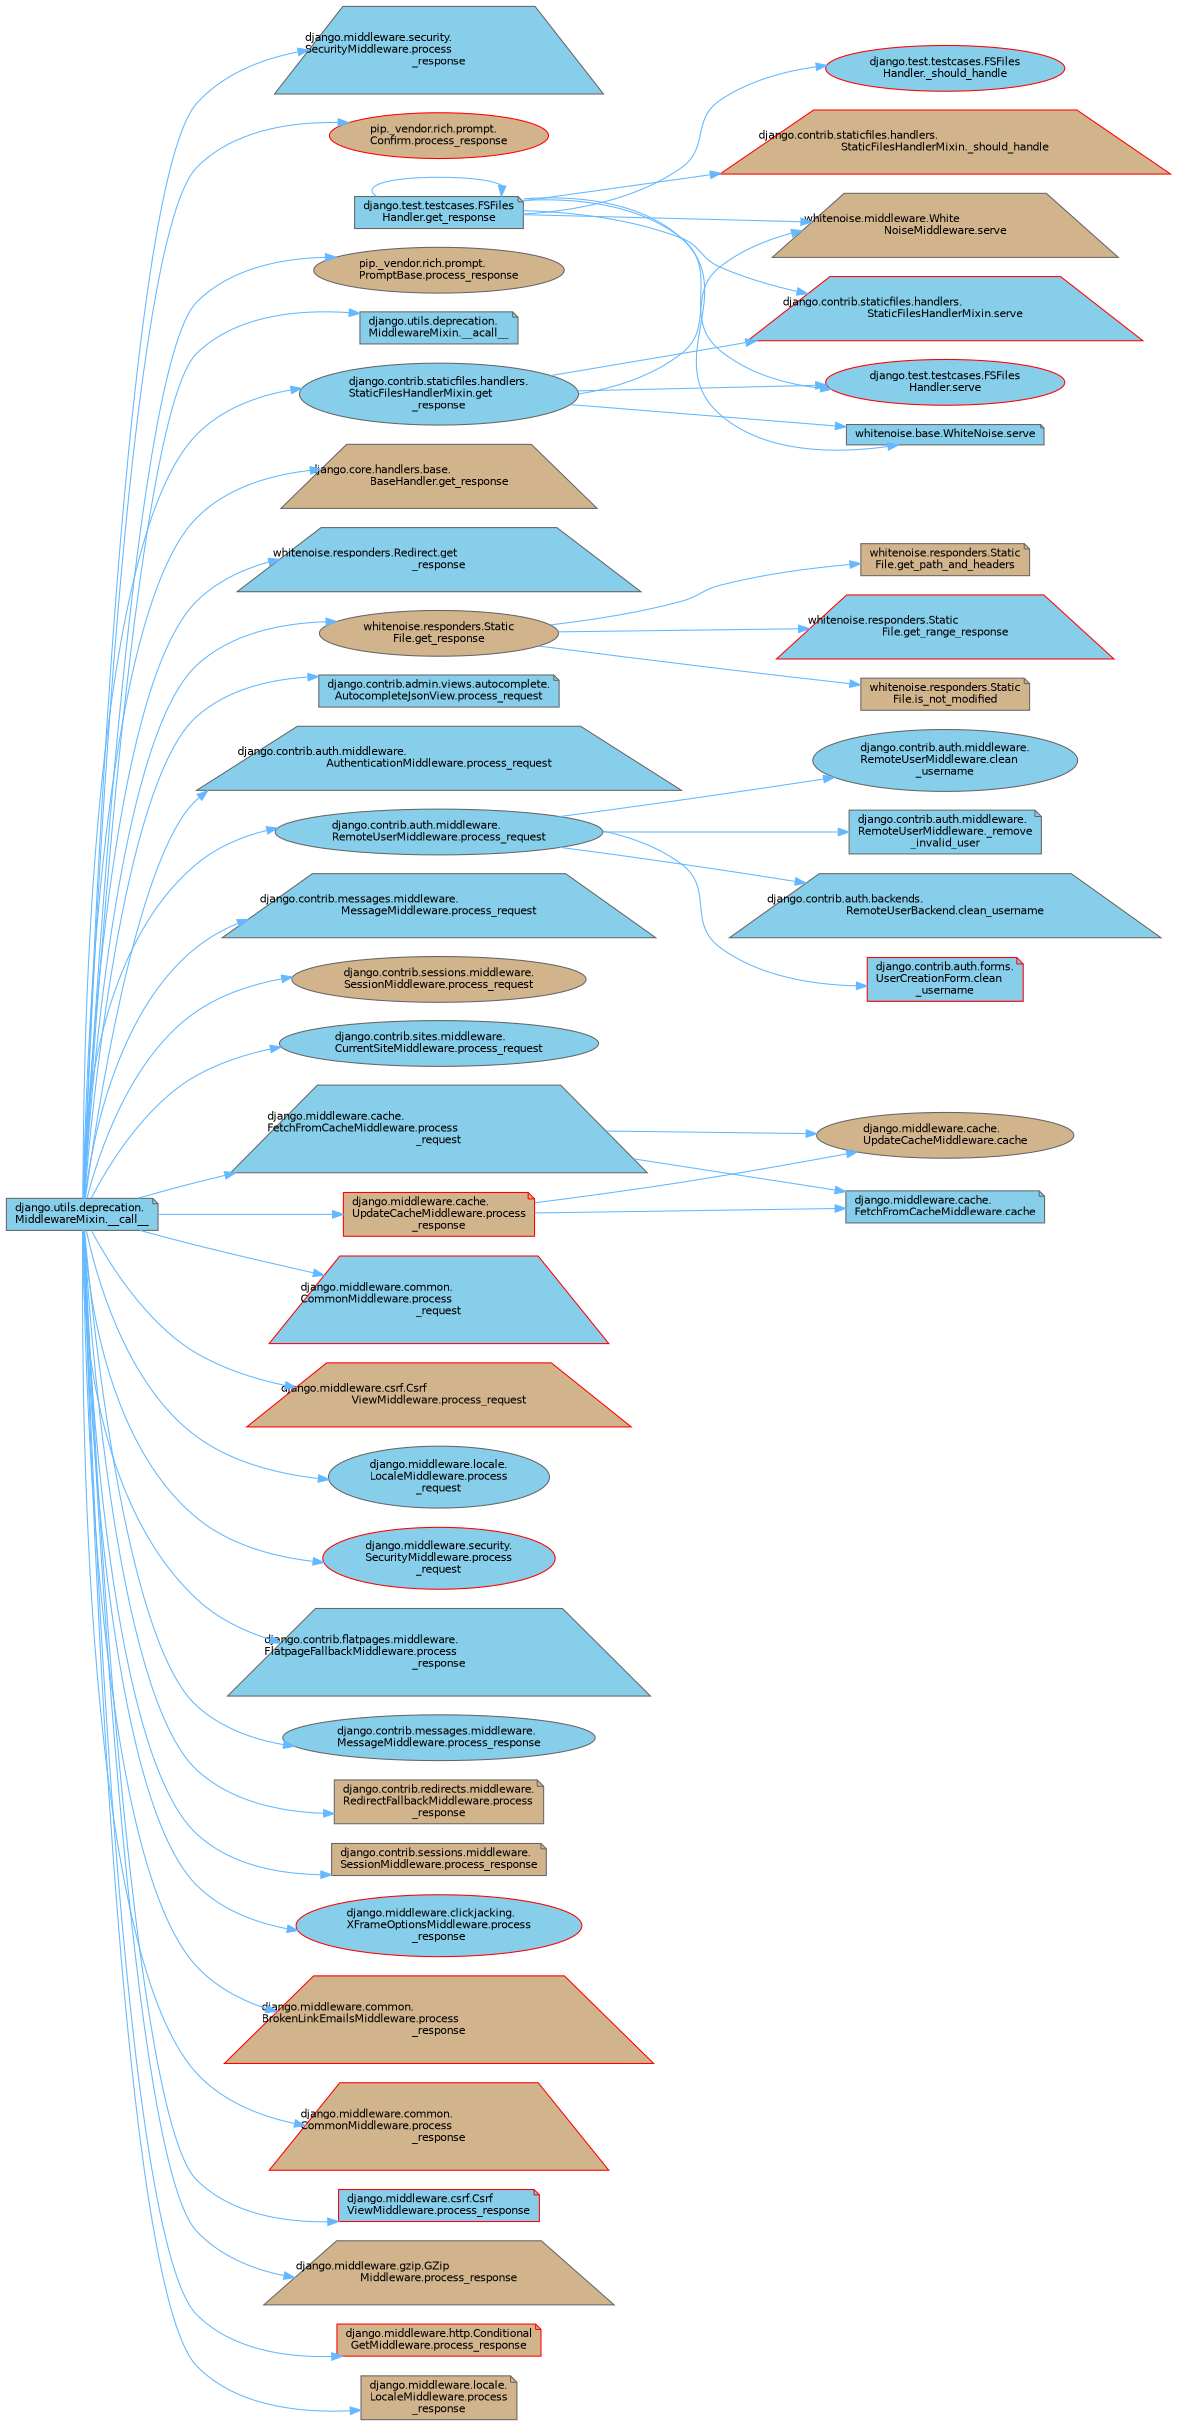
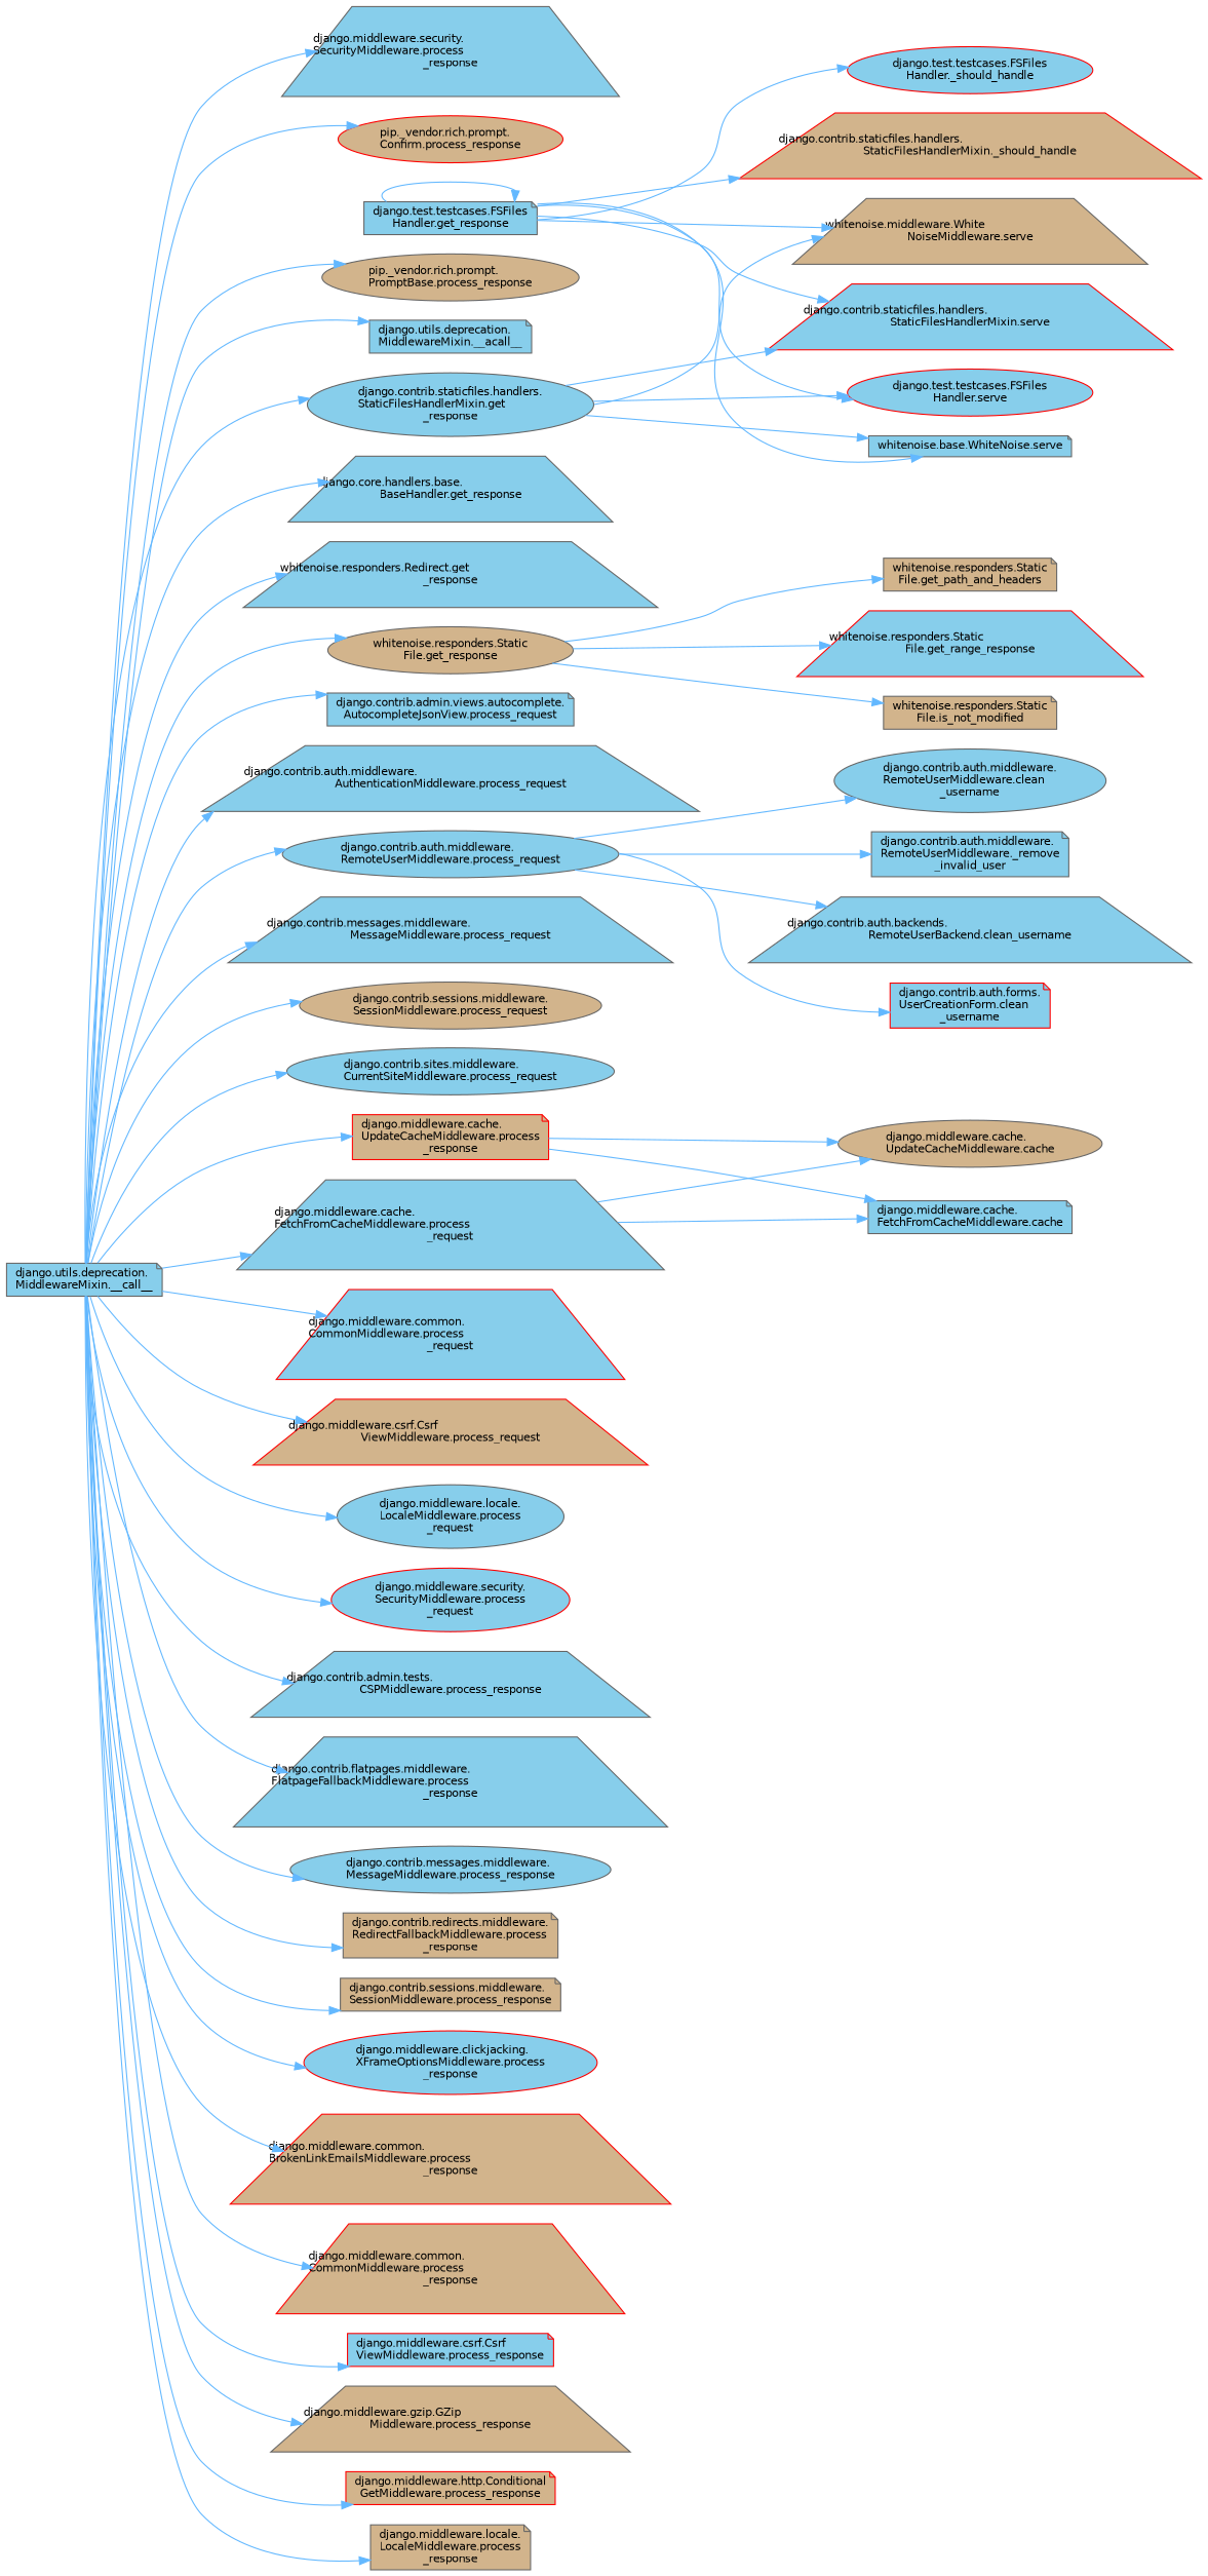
  digraph {
    rankdir=LR
    node [color=grey40 fillcolor=skyblue fontname=Helvetica fontsize=10 shape=trapezium style=filled]
    edge [color=steelblue1 fontname=Helvetica fontsize=10 labelfontname=Helvetica labelfontsize=10 style=solid]
    n1 [color=gray40 fontcolor=black height=0.2 label="django.utils.deprecation.\lMiddlewareMixin.__call__" shape=note width=0.4]
    n2 [height=0.2 label="django.utils.deprecation.\lMiddlewareMixin.__acall__" shape=note width=0.4]
    n3 [height=0.2 label="django.contrib.staticfiles.handlers.\lStaticFilesHandlerMixin.get\l_response" shape=ellipse width=0.4]
-   n4 [fillcolor=tan height=0.2 label="django.core.handlers.base.\lBaseHandler.get_response" width=0.4]
+   n4 [height=0.2 label="django.core.handlers.base.\lBaseHandler.get_response" width=0.4]
    n5 [height=0.2 label="whitenoise.responders.Redirect.get\l_response" width=0.4]
    n6 [fillcolor=tan height=0.2 label="whitenoise.responders.Static\lFile.get_response" shape=ellipse width=0.4]
    n7 [height=0.2 label="django.contrib.admin.views.autocomplete.\lAutocompleteJsonView.process_request" shape=note width=0.4]
    n8 [height=0.2 label="django.contrib.auth.middleware.\lAuthenticationMiddleware.process_request" width=0.4]
    n9 [height=0.2 label="django.contrib.auth.middleware.\lRemoteUserMiddleware.process_request" shape=ellipse width=0.4]
    n10 [height=0.2 label="django.contrib.messages.middleware.\lMessageMiddleware.process_request" width=0.4]
    n11 [fillcolor=tan height=0.2 label="django.contrib.sessions.middleware.\lSessionMiddleware.process_request" shape=ellipse width=0.4]
    n12 [height=0.2 label="django.contrib.sites.middleware.\lCurrentSiteMiddleware.process_request" shape=ellipse width=0.4]
    n13 [height=0.2 label="django.middleware.cache.\lFetchFromCacheMiddleware.process\l_request" width=0.4]
    n14 [color=red height=0.2 label="django.middleware.common.\lCommonMiddleware.process\l_request" width=0.4]
    n15 [color=red fillcolor=tan height=0.2 label="django.middleware.csrf.Csrf\lViewMiddleware.process_request" width=0.4]
    n16 [height=0.2 label="django.middleware.locale.\lLocaleMiddleware.process\l_request" shape=ellipse width=0.4]
    n17 [color=red height=0.2 label="django.middleware.security.\lSecurityMiddleware.process\l_request" shape=ellipse width=0.4]
+   n18 [height=0.2 label="django.contrib.admin.tests.\lCSPMiddleware.process_response" width=0.4]
    n19 [height=0.2 label="django.contrib.flatpages.middleware.\lFlatpageFallbackMiddleware.process\l_response" width=0.4]
    n20 [height=0.2 label="django.contrib.messages.middleware.\lMessageMiddleware.process_response" shape=ellipse width=0.4]
    n21 [fillcolor=tan height=0.2 label="django.contrib.redirects.middleware.\lRedirectFallbackMiddleware.process\l_response" shape=note width=0.4]
    n22 [fillcolor=tan height=0.2 label="django.contrib.sessions.middleware.\lSessionMiddleware.process_response" shape=note width=0.4]
    n23 [color=red fillcolor=tan height=0.2 label="django.middleware.cache.\lUpdateCacheMiddleware.process\l_response" shape=note width=0.4]
    n24 [color=red height=0.2 label="django.middleware.clickjacking.\lXFrameOptionsMiddleware.process\l_response" shape=ellipse width=0.4]
    n25 [color=red fillcolor=tan height=0.2 label="django.middleware.common.\lBrokenLinkEmailsMiddleware.process\l_response" width=0.4]
    n26 [color=red fillcolor=tan height=0.2 label="django.middleware.common.\lCommonMiddleware.process\l_response" width=0.4]
    n27 [color=red height=0.2 label="django.middleware.csrf.Csrf\lViewMiddleware.process_response" shape=note width=0.4]
    n28 [fillcolor=tan height=0.2 label="django.middleware.gzip.GZip\lMiddleware.process_response" width=0.4]
    n29 [color=red fillcolor=tan height=0.2 label="django.middleware.http.Conditional\lGetMiddleware.process_response" shape=note width=0.4]
    n30 [fillcolor=tan height=0.2 label="django.middleware.locale.\lLocaleMiddleware.process\l_response" shape=note width=0.4]
    n31 [height=0.2 label="django.middleware.security.\lSecurityMiddleware.process\l_response" width=0.4]
    n32 [color=red fillcolor=tan height=0.2 label="pip._vendor.rich.prompt.\lConfirm.process_response" shape=ellipse width=0.4]
    n33 [fillcolor=tan height=0.2 label="pip._vendor.rich.prompt.\lPromptBase.process_response" shape=ellipse width=0.4]
    n34 [color=red height=0.2 label="django.contrib.staticfiles.handlers.\lStaticFilesHandlerMixin.serve" width=0.4]
    n35 [color=red height=0.2 label="django.test.testcases.FSFiles\lHandler.serve" shape=ellipse width=0.4]
    n36 [height=0.2 label="whitenoise.base.WhiteNoise.serve" shape=note width=0.4]
    n37 [fillcolor=tan height=0.2 label="whitenoise.middleware.White\lNoiseMiddleware.serve" width=0.4]
    n38 [height=0.2 label="django.test.testcases.FSFiles\lHandler.get_response" shape=note width=0.4]
    n39 [color=red fillcolor=tan height=0.2 label="django.contrib.staticfiles.handlers.\lStaticFilesHandlerMixin._should_handle" width=0.4]
    n40 [color=red height=0.2 label="django.test.testcases.FSFiles\lHandler._should_handle" shape=ellipse width=0.4]
    n41 [fillcolor=tan height=0.2 label="whitenoise.responders.Static\lFile.get_path_and_headers" shape=note width=0.4]
    n42 [color=red height=0.2 label="whitenoise.responders.Static\lFile.get_range_response" width=0.4]
    n43 [fillcolor=tan height=0.2 label="whitenoise.responders.Static\lFile.is_not_modified" shape=note width=0.4]
    n44 [height=0.2 label="django.contrib.auth.middleware.\lRemoteUserMiddleware._remove\l_invalid_user" shape=note width=0.4]
    n45 [height=0.2 label="django.contrib.auth.backends.\lRemoteUserBackend.clean_username" width=0.4]
    n46 [color=red height=0.2 label="django.contrib.auth.forms.\lUserCreationForm.clean\l_username" shape=note width=0.4]
    n47 [height=0.2 label="django.contrib.auth.middleware.\lRemoteUserMiddleware.clean\l_username" shape=ellipse width=0.4]
    n48 [height=0.2 label="django.middleware.cache.\lFetchFromCacheMiddleware.cache" shape=note width=0.4]
    n49 [fillcolor=tan height=0.2 label="django.middleware.cache.\lUpdateCacheMiddleware.cache" shape=ellipse width=0.4]
    n1 -> n2
    n1 -> n3
    n1 -> n4
    n1 -> n5
    n1 -> n6
    n1 -> n7
    n1 -> n8
    n1 -> n9
    n1 -> n10
    n1 -> n11
    n1 -> n12
    n1 -> n13
    n1 -> n14
    n1 -> n15
    n1 -> n16
    n1 -> n17
+   n1 -> n18
    n1 -> n19
    n1 -> n20
    n1 -> n21
    n1 -> n22
    n1 -> n23
    n1 -> n24
    n1 -> n25
    n1 -> n26
    n1 -> n27
    n1 -> n28
    n1 -> n29
    n1 -> n30
    n1 -> n31
    n1 -> n32
    n1 -> n33
    n3 -> n34
    n3 -> n35
    n3 -> n36
    n3 -> n37
    n6 -> n41
    n6 -> n42
    n6 -> n43
    n9 -> n44
    n9 -> n45
    n9 -> n46
    n9 -> n47
    n13 -> n48
    n13 -> n49
    n23 -> n48
    n23 -> n49
    n38 -> n34
    n38 -> n35
    n38 -> n36
    n38 -> n37
    n38 -> n38
    n38 -> n39
    n38 -> n40
  }
